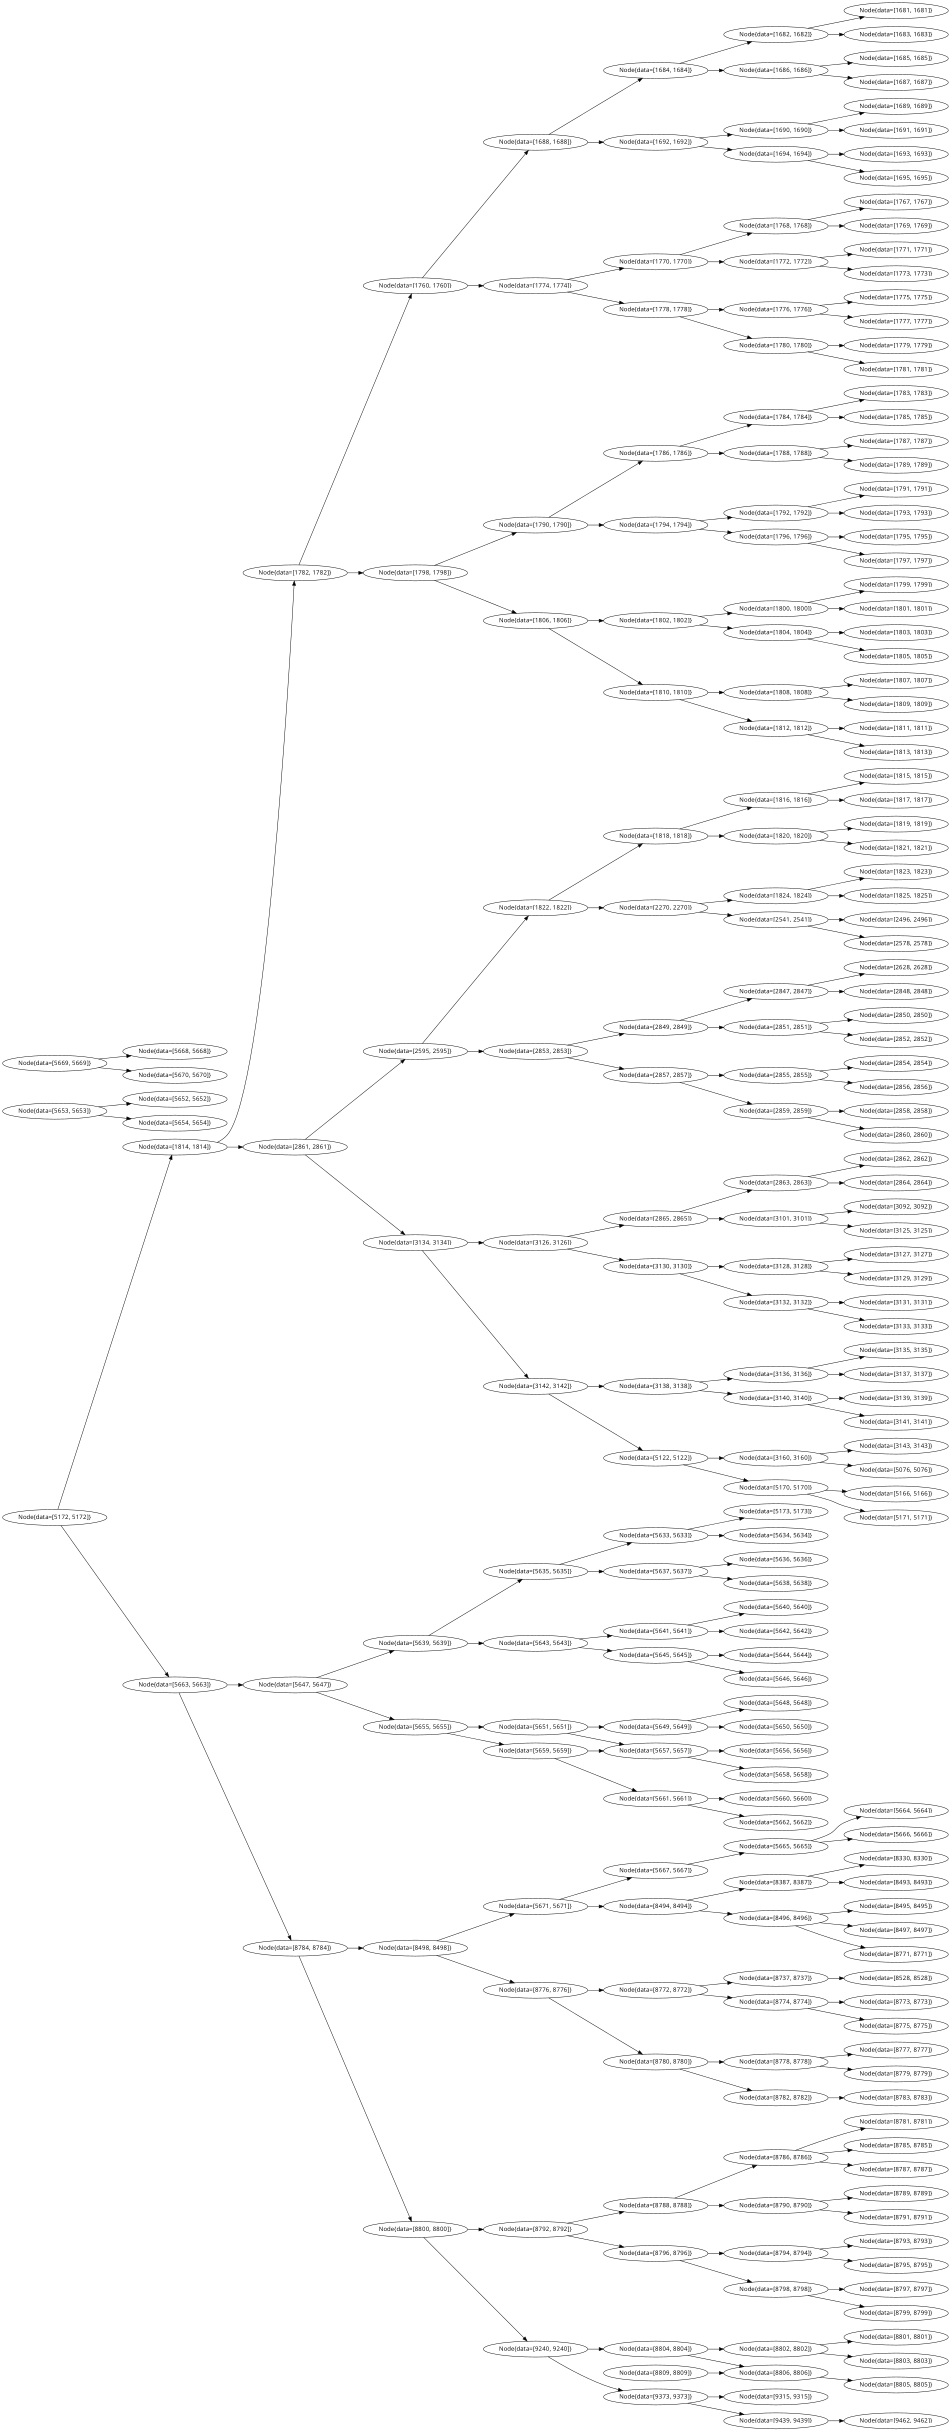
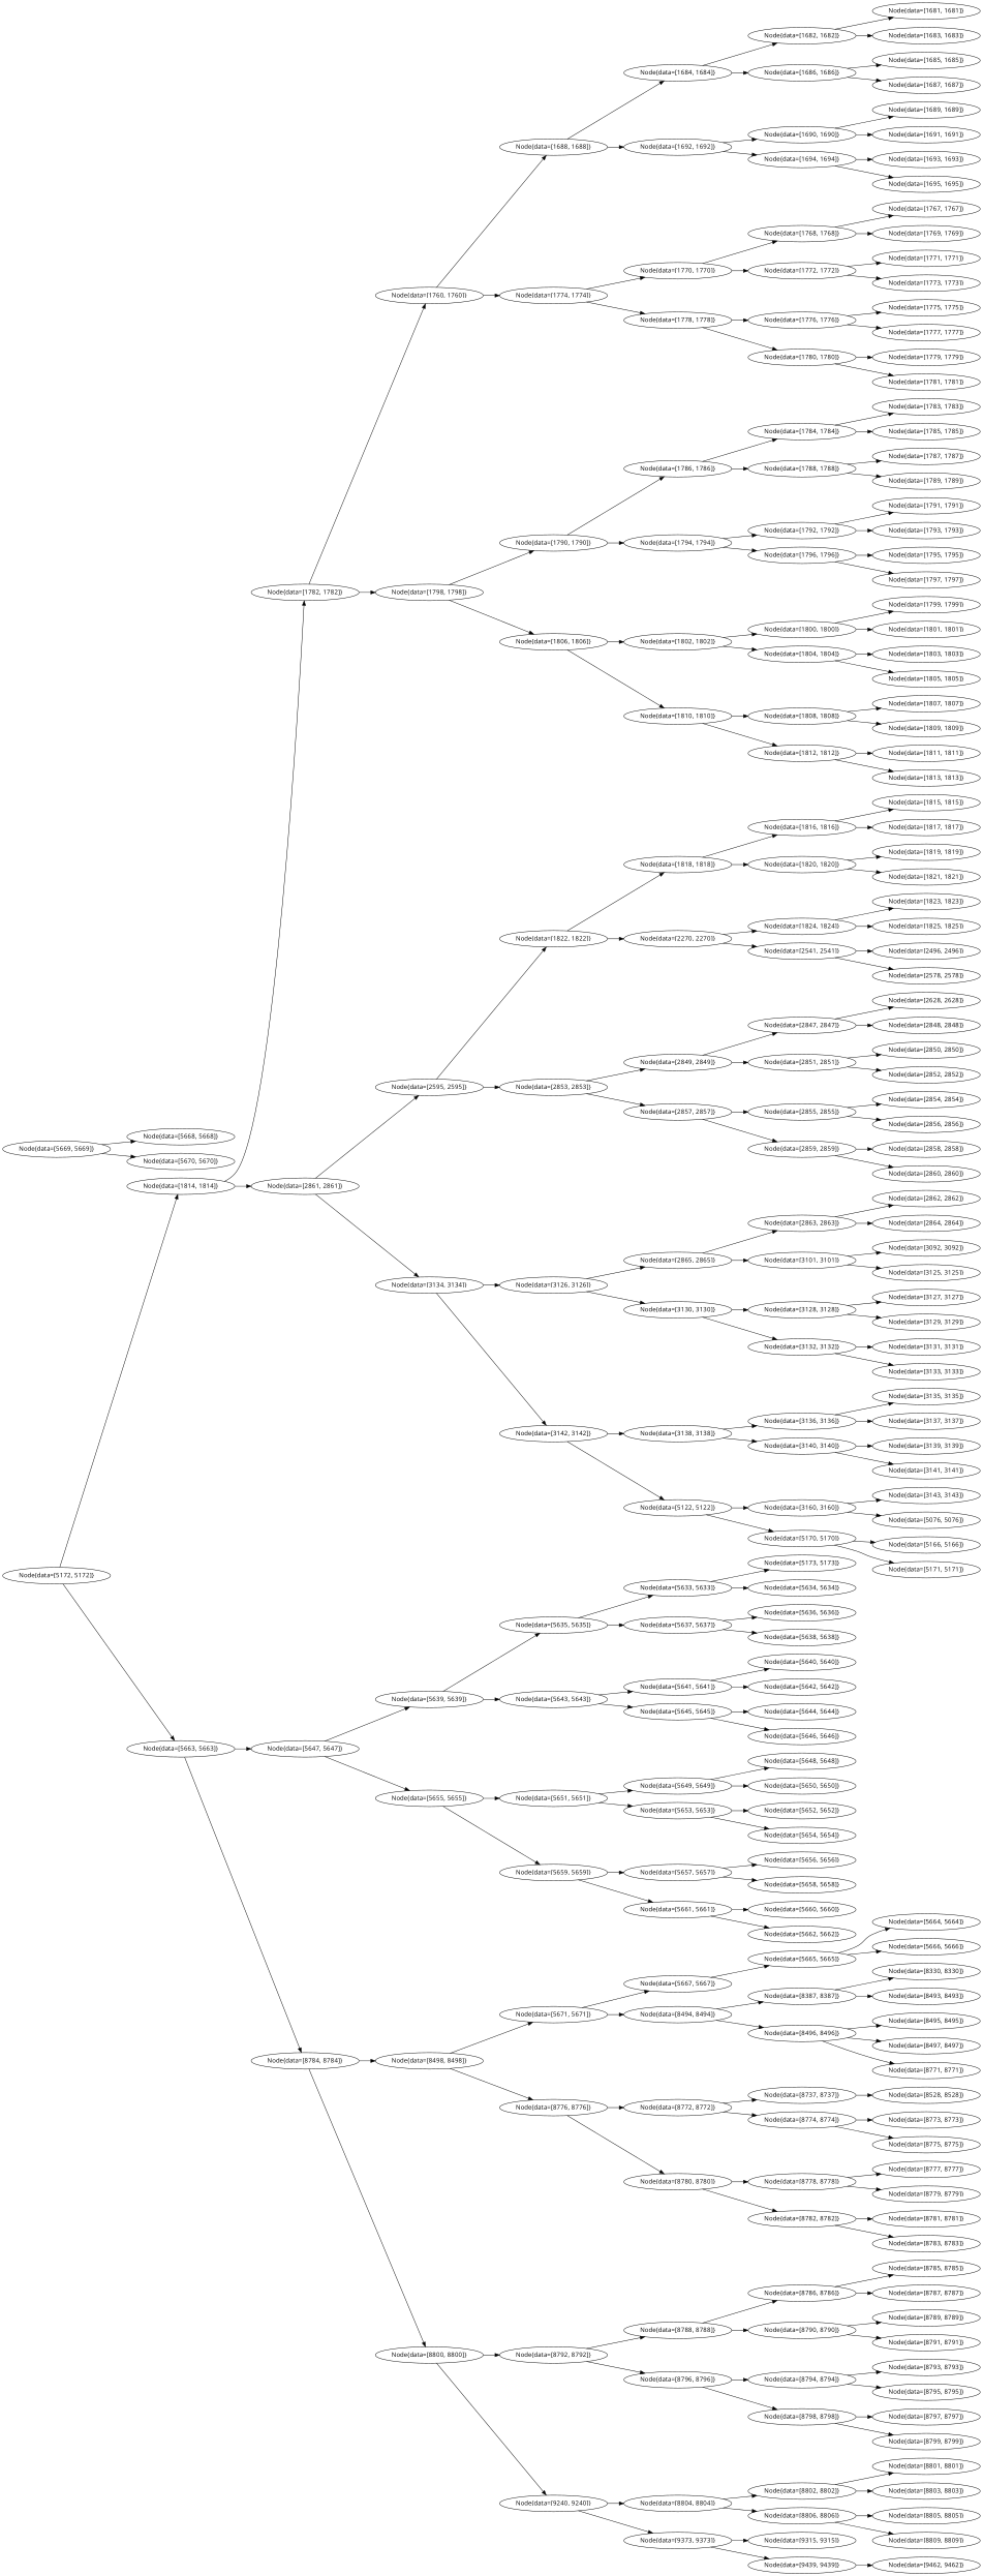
  digraph {
    fontname="Open Sans"
    rankdir=LR
    node [fontname="Open Sans"]
    edge [fontname="Open Sans"]
    n1 [label="Node{data=[5172, 5172]}"]
    n2 [label="Node{data=[1814, 1814]}"]
    n3 [label="Node{data=[5663, 5663]}"]
    n4 [label="Node{data=[1782, 1782]}"]
    n5 [label="Node{data=[2861, 2861]}"]
    n6 [label="Node{data=[5647, 5647]}"]
    n7 [label="Node{data=[8784, 8784]}"]
    n8 [label="Node{data=[1760, 1760]}"]
    n9 [label="Node{data=[1798, 1798]}"]
    n10 [label="Node{data=[2595, 2595]}"]
    n11 [label="Node{data=[3134, 3134]}"]
    n12 [label="Node{data=[1688, 1688]}"]
    n13 [label="Node{data=[1774, 1774]}"]
    n14 [label="Node{data=[1790, 1790]}"]
    n15 [label="Node{data=[1806, 1806]}"]
    n16 [label="Node{data=[1684, 1684]}"]
    n17 [label="Node{data=[1692, 1692]}"]
    n18 [label="Node{data=[1770, 1770]}"]
    n19 [label="Node{data=[1778, 1778]}"]
    n20 [label="Node{data=[1682, 1682]}"]
    n21 [label="Node{data=[1686, 1686]}"]
    n22 [label="Node{data=[1690, 1690]}"]
    n23 [label="Node{data=[1694, 1694]}"]
    n24 [label="Node{data=[1681, 1681]}"]
    n25 [label="Node{data=[1683, 1683]}"]
    n26 [label="Node{data=[1685, 1685]}"]
    n27 [label="Node{data=[1687, 1687]}"]
    n28 [label="Node{data=[1689, 1689]}"]
    n29 [label="Node{data=[1691, 1691]}"]
    n30 [label="Node{data=[1693, 1693]}"]
    n31 [label="Node{data=[1695, 1695]}"]
    n32 [label="Node{data=[1768, 1768]}"]
    n33 [label="Node{data=[1772, 1772]}"]
    n34 [label="Node{data=[1776, 1776]}"]
    n35 [label="Node{data=[1780, 1780]}"]
    n36 [label="Node{data=[1767, 1767]}"]
    n37 [label="Node{data=[1769, 1769]}"]
    n38 [label="Node{data=[1771, 1771]}"]
    n39 [label="Node{data=[1773, 1773]}"]
    n40 [label="Node{data=[1775, 1775]}"]
    n41 [label="Node{data=[1777, 1777]}"]
    n42 [label="Node{data=[1779, 1779]}"]
    n43 [label="Node{data=[1781, 1781]}"]
    n44 [label="Node{data=[1786, 1786]}"]
    n45 [label="Node{data=[1794, 1794]}"]
    n46 [label="Node{data=[1802, 1802]}"]
    n47 [label="Node{data=[1810, 1810]}"]
    n48 [label="Node{data=[1784, 1784]}"]
    n49 [label="Node{data=[1788, 1788]}"]
    n50 [label="Node{data=[1792, 1792]}"]
    n51 [label="Node{data=[1796, 1796]}"]
    n52 [label="Node{data=[1783, 1783]}"]
    n53 [label="Node{data=[1785, 1785]}"]
    n54 [label="Node{data=[1787, 1787]}"]
    n55 [label="Node{data=[1789, 1789]}"]
    n56 [label="Node{data=[1791, 1791]}"]
    n57 [label="Node{data=[1793, 1793]}"]
    n58 [label="Node{data=[1795, 1795]}"]
    n59 [label="Node{data=[1797, 1797]}"]
    n60 [label="Node{data=[1800, 1800]}"]
    n61 [label="Node{data=[1804, 1804]}"]
    n62 [label="Node{data=[1808, 1808]}"]
    n63 [label="Node{data=[1812, 1812]}"]
    n64 [label="Node{data=[1799, 1799]}"]
    n65 [label="Node{data=[1801, 1801]}"]
    n66 [label="Node{data=[1803, 1803]}"]
    n67 [label="Node{data=[1805, 1805]}"]
    n68 [label="Node{data=[1807, 1807]}"]
    n69 [label="Node{data=[1809, 1809]}"]
    n70 [label="Node{data=[1811, 1811]}"]
    n71 [label="Node{data=[1813, 1813]}"]
    n72 [label="Node{data=[1822, 1822]}"]
    n73 [label="Node{data=[2853, 2853]}"]
    n74 [label="Node{data=[3126, 3126]}"]
    n75 [label="Node{data=[3142, 3142]}"]
    n76 [label="Node{data=[1818, 1818]}"]
    n77 [label="Node{data=[2270, 2270]}"]
    n78 [label="Node{data=[2849, 2849]}"]
    n79 [label="Node{data=[2857, 2857]}"]
    n80 [label="Node{data=[1816, 1816]}"]
    n81 [label="Node{data=[1820, 1820]}"]
    n82 [label="Node{data=[1824, 1824]}"]
    n83 [label="Node{data=[2541, 2541]}"]
    n84 [label="Node{data=[1815, 1815]}"]
    n85 [label="Node{data=[1817, 1817]}"]
    n86 [label="Node{data=[1819, 1819]}"]
    n87 [label="Node{data=[1821, 1821]}"]
    n88 [label="Node{data=[1823, 1823]}"]
    n89 [label="Node{data=[1825, 1825]}"]
    n90 [label="Node{data=[2496, 2496]}"]
    n91 [label="Node{data=[2578, 2578]}"]
    n92 [label="Node{data=[2847, 2847]}"]
    n93 [label="Node{data=[2851, 2851]}"]
    n94 [label="Node{data=[2855, 2855]}"]
    n95 [label="Node{data=[2859, 2859]}"]
    n96 [label="Node{data=[2628, 2628]}"]
    n97 [label="Node{data=[2848, 2848]}"]
    n98 [label="Node{data=[2850, 2850]}"]
    n99 [label="Node{data=[2852, 2852]}"]
    n100 [label="Node{data=[2854, 2854]}"]
    n101 [label="Node{data=[2856, 2856]}"]
    n102 [label="Node{data=[2858, 2858]}"]
    n103 [label="Node{data=[2860, 2860]}"]
    n104 [label="Node{data=[2865, 2865]}"]
    n105 [label="Node{data=[3130, 3130]}"]
    n106 [label="Node{data=[3138, 3138]}"]
    n107 [label="Node{data=[5122, 5122]}"]
    n108 [label="Node{data=[2863, 2863]}"]
    n109 [label="Node{data=[3101, 3101]}"]
    n110 [label="Node{data=[3128, 3128]}"]
    n111 [label="Node{data=[3132, 3132]}"]
    n112 [label="Node{data=[2862, 2862]}"]
    n113 [label="Node{data=[2864, 2864]}"]
    n114 [label="Node{data=[3092, 3092]}"]
    n115 [label="Node{data=[3125, 3125]}"]
    n116 [label="Node{data=[3127, 3127]}"]
    n117 [label="Node{data=[3129, 3129]}"]
    n118 [label="Node{data=[3131, 3131]}"]
    n119 [label="Node{data=[3133, 3133]}"]
    n120 [label="Node{data=[3136, 3136]}"]
    n121 [label="Node{data=[3140, 3140]}"]
    n122 [label="Node{data=[3160, 3160]}"]
    n123 [label="Node{data=[5170, 5170]}"]
    n124 [label="Node{data=[3135, 3135]}"]
    n125 [label="Node{data=[3137, 3137]}"]
    n126 [label="Node{data=[3139, 3139]}"]
    n127 [label="Node{data=[3141, 3141]}"]
    n128 [label="Node{data=[3143, 3143]}"]
    n129 [label="Node{data=[5076, 5076]}"]
    n130 [label="Node{data=[5166, 5166]}"]
    n131 [label="Node{data=[5171, 5171]}"]
    n132 [label="Node{data=[5639, 5639]}"]
    n133 [label="Node{data=[5655, 5655]}"]
    n134 [label="Node{data=[8498, 8498]}"]
    n135 [label="Node{data=[8800, 8800]}"]
    n136 [label="Node{data=[5635, 5635]}"]
    n137 [label="Node{data=[5643, 5643]}"]
    n138 [label="Node{data=[5651, 5651]}"]
    n139 [label="Node{data=[5659, 5659]}"]
    n140 [label="Node{data=[5633, 5633]}"]
    n141 [label="Node{data=[5637, 5637]}"]
    n142 [label="Node{data=[5641, 5641]}"]
    n143 [label="Node{data=[5645, 5645]}"]
    n144 [label="Node{data=[5173, 5173]}"]
    n145 [label="Node{data=[5634, 5634]}"]
    n146 [label="Node{data=[5636, 5636]}"]
    n147 [label="Node{data=[5638, 5638]}"]
    n148 [label="Node{data=[5640, 5640]}"]
    n149 [label="Node{data=[5642, 5642]}"]
    n150 [label="Node{data=[5644, 5644]}"]
    n151 [label="Node{data=[5646, 5646]}"]
    n152 [label="Node{data=[5649, 5649]}"]
    n153 [label="Node{data=[5653, 5653]}"]
    n154 [label="Node{data=[5657, 5657]}"]
    n155 [label="Node{data=[5661, 5661]}"]
    n156 [label="Node{data=[5648, 5648]}"]
    n157 [label="Node{data=[5650, 5650]}"]
    n158 [label="Node{data=[5652, 5652]}"]
    n159 [label="Node{data=[5654, 5654]}"]
    n160 [label="Node{data=[5656, 5656]}"]
    n161 [label="Node{data=[5658, 5658]}"]
    n162 [label="Node{data=[5660, 5660]}"]
    n163 [label="Node{data=[5662, 5662]}"]
    n164 [label="Node{data=[5671, 5671]}"]
    n165 [label="Node{data=[8776, 8776]}"]
    n166 [label="Node{data=[8792, 8792]}"]
    n167 [label="Node{data=[9240, 9240]}"]
    n168 [label="Node{data=[5667, 5667]}"]
    n169 [label="Node{data=[8494, 8494]}"]
    n170 [label="Node{data=[8772, 8772]}"]
    n171 [label="Node{data=[8780, 8780]}"]
    n172 [label="Node{data=[5665, 5665]}"]
    n173 [label="Node{data=[8387, 8387]}"]
    n174 [label="Node{data=[8496, 8496]}"]
    n175 [label="Node{data=[5664, 5664]}"]
    n176 [label="Node{data=[5666, 5666]}"]
    n177 [label="Node{data=[5669, 5669]}"]
    n178 [label="Node{data=[5668, 5668]}"]
    n179 [label="Node{data=[5670, 5670]}"]
    n180 [label="Node{data=[8330, 8330]}"]
    n181 [label="Node{data=[8493, 8493]}"]
    n182 [label="Node{data=[8495, 8495]}"]
    n183 [label="Node{data=[8497, 8497]}"]
    n184 [label="Node{data=[8771, 8771]}"]
    n185 [label="Node{data=[8737, 8737]}"]
    n186 [label="Node{data=[8774, 8774]}"]
    n187 [label="Node{data=[8778, 8778]}"]
    n188 [label="Node{data=[8782, 8782]}"]
    n189 [label="Node{data=[8528, 8528]}"]
    n190 [label="Node{data=[8773, 8773]}"]
    n191 [label="Node{data=[8775, 8775]}"]
    n192 [label="Node{data=[8777, 8777]}"]
    n193 [label="Node{data=[8779, 8779]}"]
    n194 [label="Node{data=[8781, 8781]}"]
    n195 [label="Node{data=[8783, 8783]}"]
    n196 [label="Node{data=[8788, 8788]}"]
    n197 [label="Node{data=[8796, 8796]}"]
    n198 [label="Node{data=[8804, 8804]}"]
    n199 [label="Node{data=[9373, 9373]}"]
    n200 [label="Node{data=[8786, 8786]}"]
    n201 [label="Node{data=[8790, 8790]}"]
    n202 [label="Node{data=[8794, 8794]}"]
    n203 [label="Node{data=[8798, 8798]}"]
    n204 [label="Node{data=[8785, 8785]}"]
    n205 [label="Node{data=[8787, 8787]}"]
    n206 [label="Node{data=[8789, 8789]}"]
    n207 [label="Node{data=[8791, 8791]}"]
    n208 [label="Node{data=[8793, 8793]}"]
    n209 [label="Node{data=[8795, 8795]}"]
    n210 [label="Node{data=[8797, 8797]}"]
    n211 [label="Node{data=[8799, 8799]}"]
    n212 [label="Node{data=[8802, 8802]}"]
    n213 [label="Node{data=[8806, 8806]}"]
    n214 [label="Node{data=[9315, 9315]}"]
    n215 [label="Node{data=[9439, 9439]}"]
    n216 [label="Node{data=[8801, 8801]}"]
    n217 [label="Node{data=[8803, 8803]}"]
    n218 [label="Node{data=[8805, 8805]}"]
    n219 [label="Node{data=[8809, 8809]}"]
    n220 [label="Node{data=[9462, 9462]}"]
    n1 -> n2
    n1 -> n3
    n2 -> n4
    n2 -> n5
    n3 -> n6
    n3 -> n7
    n4 -> n8
    n4 -> n9
    n5 -> n10
    n5 -> n11
    n6 -> n132
    n6 -> n133
    n7 -> n134
    n7 -> n135
    n8 -> n12
    n8 -> n13
    n9 -> n14
    n9 -> n15
    n10 -> n72
    n10 -> n73
    n11 -> n74
    n11 -> n75
    n12 -> n16
    n12 -> n17
    n13 -> n18
    n13 -> n19
    n14 -> n44
    n14 -> n45
    n15 -> n46
    n15 -> n47
    n16 -> n20
    n16 -> n21
    n17 -> n22
    n17 -> n23
    n18 -> n32
    n18 -> n33
    n19 -> n34
    n19 -> n35
    n20 -> n24
    n20 -> n25
    n21 -> n26
    n21 -> n27
    n22 -> n28
    n22 -> n29
    n23 -> n30
    n23 -> n31
    n32 -> n36
    n32 -> n37
    n33 -> n38
    n33 -> n39
    n34 -> n40
    n34 -> n41
    n35 -> n42
    n35 -> n43
    n44 -> n48
    n44 -> n49
    n45 -> n50
    n45 -> n51
    n46 -> n60
    n46 -> n61
    n47 -> n62
    n47 -> n63
    n48 -> n52
    n48 -> n53
    n49 -> n54
    n49 -> n55
    n50 -> n56
    n50 -> n57
    n51 -> n58
    n51 -> n59
    n60 -> n64
    n60 -> n65
    n61 -> n66
    n61 -> n67
    n62 -> n68
    n62 -> n69
    n63 -> n70
    n63 -> n71
    n72 -> n76
    n72 -> n77
    n73 -> n78
    n73 -> n79
    n74 -> n104
    n74 -> n105
    n75 -> n106
    n75 -> n107
    n76 -> n80
    n76 -> n81
    n77 -> n82
    n77 -> n83
    n78 -> n92
    n78 -> n93
    n79 -> n94
    n79 -> n95
    n80 -> n84
    n80 -> n85
    n81 -> n86
    n81 -> n87
    n82 -> n88
    n82 -> n89
    n83 -> n90
    n83 -> n91
    n92 -> n96
    n92 -> n97
    n93 -> n98
    n93 -> n99
    n94 -> n100
    n94 -> n101
    n95 -> n102
    n95 -> n103
    n104 -> n108
    n104 -> n109
    n105 -> n110
    n105 -> n111
    n106 -> n120
    n106 -> n121
    n107 -> n122
    n107 -> n123
    n108 -> n112
    n108 -> n113
    n109 -> n114
    n109 -> n115
    n110 -> n116
    n110 -> n117
    n111 -> n118
    n111 -> n119
    n120 -> n124
    n120 -> n125
    n121 -> n126
    n121 -> n127
    n122 -> n128
    n122 -> n129
    n123 -> n130
    n123 -> n131
    n132 -> n136
    n132 -> n137
    n133 -> n138
    n133 -> n139
    n134 -> n164
    n134 -> n165
    n135 -> n166
    n135 -> n167
    n136 -> n140
    n136 -> n141
    n137 -> n142
    n137 -> n143
    n138 -> n152
-   n138 -> n154
+   n138 -> n153
    n139 -> n154
    n139 -> n155
    n140 -> n144
    n140 -> n145
    n141 -> n146
    n141 -> n147
    n142 -> n148
    n142 -> n149
    n143 -> n150
    n143 -> n151
    n152 -> n156
    n152 -> n157
    n153 -> n158
    n153 -> n159
    n154 -> n160
    n154 -> n161
    n155 -> n162
    n155 -> n163
    n164 -> n168
    n164 -> n169
    n165 -> n170
    n165 -> n171
    n166 -> n196
    n166 -> n197
    n167 -> n198
    n167 -> n199
    n168 -> n172
    n169 -> n173
    n169 -> n174
    n170 -> n185
    n170 -> n186
    n171 -> n187
    n171 -> n188
    n172 -> n175
    n172 -> n176
    n173 -> n180
    n173 -> n181
    n174 -> n182
    n174 -> n183
    n174 -> n184
    n177 -> n178
    n177 -> n179
    n185 -> n189
    n186 -> n190
    n186 -> n191
    n187 -> n192
    n187 -> n193
-   n200 -> n194
+   n188 -> n194
    n188 -> n195
    n196 -> n200
    n196 -> n201
    n197 -> n202
    n197 -> n203
    n198 -> n212
    n198 -> n213
    n199 -> n214
    n199 -> n215
    n200 -> n204
    n200 -> n205
    n201 -> n206
    n201 -> n207
    n202 -> n208
    n202 -> n209
    n203 -> n210
    n203 -> n211
    n212 -> n216
    n212 -> n217
    n213 -> n218
-   n219 -> n213
+   n213 -> n219
    n215 -> n220
  }
